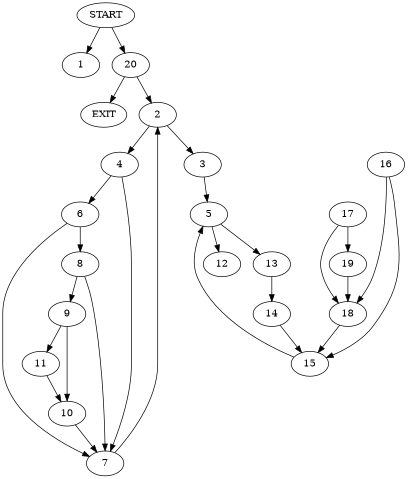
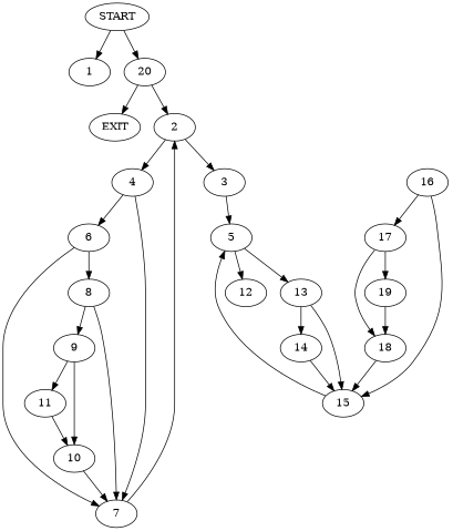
  digraph {
    n1 [label=START]
    1
    20
    n4 [label=EXIT]
    2
    3
    4
    5
    6
    7
    12
    13
    8
    14
    15
    9
    10
    11
    16
    17
    18
    19
    n1 -> 1
    n1 -> 20
    20 -> n4
    20 -> 2
    2 -> 3
    2 -> 4
    3 -> 5
    4 -> 6
    4 -> 7
    5 -> 12
    5 -> 13
    6 -> 7
    6 -> 8
    7 -> 2
    13 -> 14
+   13 -> 15
    8 -> 7
    8 -> 9
    14 -> 15
    15 -> 5
    9 -> 10
    9 -> 11
    10 -> 7
    11 -> 10
    16 -> 15
-   16 -> 18
+   16 -> 17
    17 -> 18
    17 -> 19
    18 -> 15
    19 -> 18
  }
